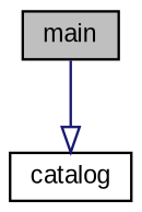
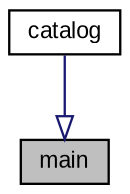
  digraph {
    rankdir=TB
    fontname="Liberation Sans"
    node [color=black fontname="Liberation Sans" fontsize=10 shape=record style=filled]
    n1 [fillcolor=grey75 fontcolor=black height=0.2 label=main width=0.4]
    n2 [fillcolor=white height=0.2 label=catalog width=0.4]
-   n1 -> n2 [color=midnightblue fontname="Liberation Sans" fontsize=10 labelfontname=Helvetica labelfontsize=10 style=solid arrowhead=onormal]
+   n2 -> n1 [color=midnightblue fontname="Liberation Sans" fontsize=10 labelfontname=Helvetica labelfontsize=10 style=solid arrowhead=onormal]
  }
